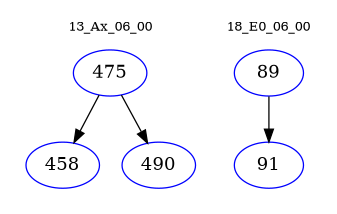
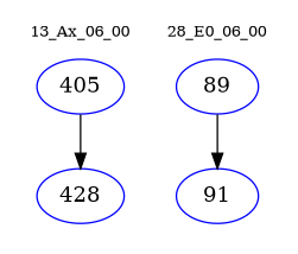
  digraph {
    node [color=blue]
    edge [color=black]
-   n1 [label=475]
-   n2 [label=458]
-   n3 [label=490]
+   n1 [label=405]
+   n2 [label=428]
    n4 [label=89]
    n5 [label=91]
    subgraph cluster_1 {
      color=white
      fontsize=10
      label="13_Ax_06_00"
      n1
      n2
-     n3
    }
    subgraph cluster_2 {
      color=white
      fontsize=10
-     label="18_E0_06_00"
+     label="28_E0_06_00"
      n4
      n5
    }
    n1 -> n2
-   n1 -> n3
    n4 -> n5
  }
